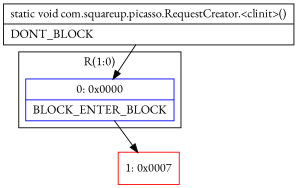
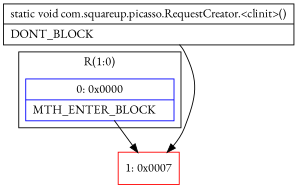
  digraph {
    fontname="EB Garamond"
    node [fontname="EB Garamond" shape=record]
    edge [fontname="EB Garamond"]
-   n1 [color=blue label="{0\:\ 0x0000|BLOCK_ENTER_BLOCK\l}"]
+   n1 [color=blue label="{0\:\ 0x0000|MTH_ENTER_BLOCK\l}"]
    n2 [color=red label="{1\:\ 0x0007}"]
    n3 [label="{static void com.squareup.picasso.RequestCreator.\<clinit\>()  | DONT_BLOCK\l}"]
    subgraph cluster_1 {
      label="R(1:0)"
      n1
    }
    n1 -> n2
-   n3 -> n1
+   n3 -> n2
  }
